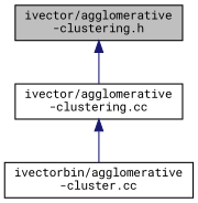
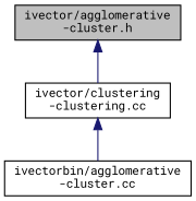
  digraph {
    fontname="Roboto Mono"
    node [color=black fillcolor=white fontname="Roboto Mono" fontsize=10 shape=record style=filled]
    edge [color=midnightblue dir=back fontname="Roboto Mono" fontsize=10 labelfontname=Helvetica labelfontsize=10 style=solid]
-   n1 [fillcolor=grey75 fontcolor=black height=0.2 label="ivector/agglomerative\l-clustering.h" width=0.4]
-   n2 [height=0.2 label="ivector/agglomerative\l-clustering.cc" width=0.4]
+   n1 [fillcolor=grey75 fontcolor=black height=0.2 label="ivector/agglomerative\l-cluster.h" width=0.4]
+   n2 [height=0.2 label="ivector/clustering\l-clustering.cc" width=0.4]
    n3 [height=0.2 label="ivectorbin/agglomerative\l-cluster.cc" width=0.4]
    n1 -> n2
    n2 -> n3
  }
